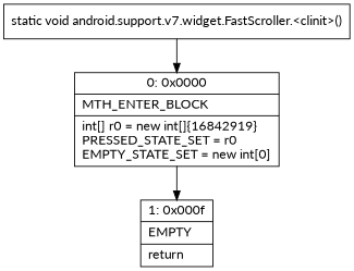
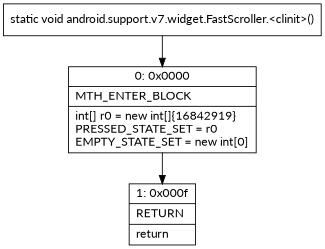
  digraph {
    fontname=Lato
    node [shape=record fontname=Lato]
    edge [fontname=Lato]
    n1 [label="{0\:\ 0x0000|MTH_ENTER_BLOCK\l|int[] r0 = new int[]\{16842919\}\lPRESSED_STATE_SET = r0\lEMPTY_STATE_SET = new int[0]\l}"]
-   n2 [label="{1\:\ 0x000f|EMPTY\l|return\l}"]
+   n2 [label="{1\:\ 0x000f|RETURN\l|return\l}"]
    n3 [label="{static void android.support.v7.widget.FastScroller.\<clinit\>() }"]
    n1 -> n2
    n3 -> n1
  }
